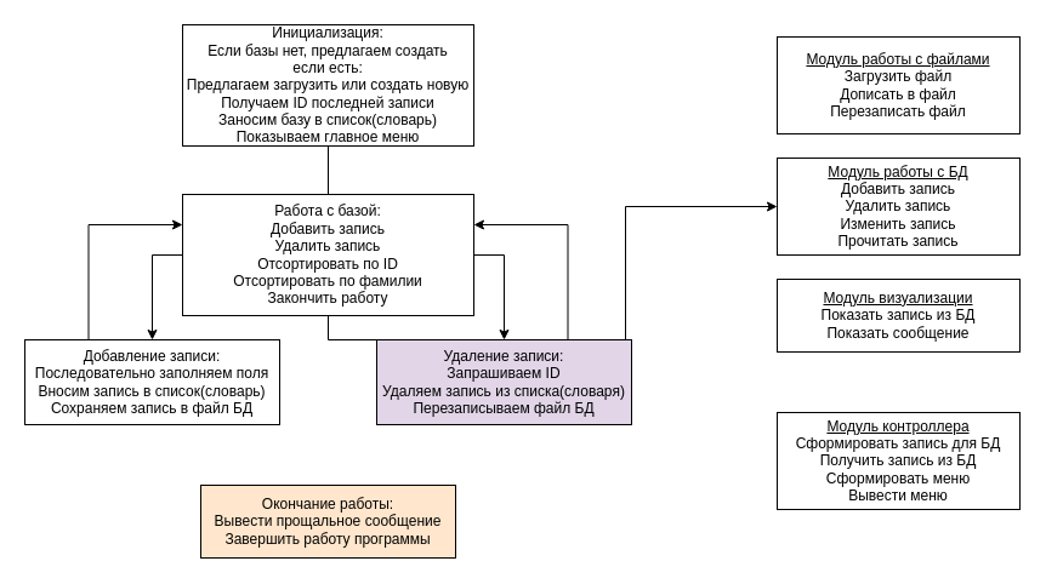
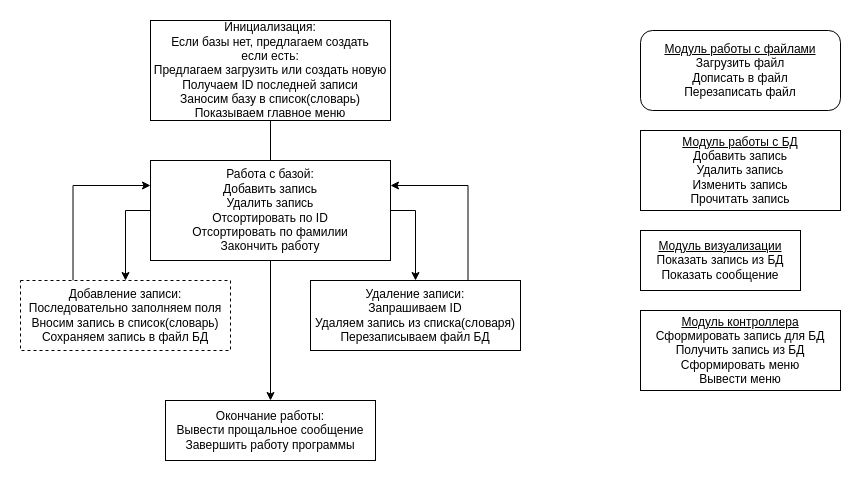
  <mxCell id="0" />
  <mxCell id="1" parent="0" />
  <mxCell id="2" style="edgeStyle=orthogonalEdgeStyle;rounded=0;orthogonalLoop=1;jettySize=auto;html=1;exitX=0.5;exitY=1;exitDx=0;exitDy=0;entryX=0.5;entryY=0;entryDx=0;entryDy=0;endArrow=none;" edge="1" parent="1" source="3" target="11"><mxGeometry relative="1" as="geometry" /></mxCell>
  <mxCell id="3" value="Инициализация:&lt;br&gt;Если базы нет, предлагаем создать&lt;br&gt;если есть:&lt;br&gt;Предлагаем загрузить или создать новую&lt;br&gt;Получаем ID последней записи&lt;br&gt;Заносим базу в список(словарь)&lt;br&gt;Показываем главное меню" style="rounded=0;whiteSpace=wrap;html=1;" vertex="1" parent="1"><mxGeometry x="150" y="20" width="240" height="100" as="geometry" /></mxCell>
  <mxCell id="4" style="edgeStyle=orthogonalEdgeStyle;rounded=0;orthogonalLoop=1;jettySize=auto;html=1;exitX=0.25;exitY=0;exitDx=0;exitDy=0;entryX=0;entryY=0.25;entryDx=0;entryDy=0;" edge="1" parent="1" source="5" target="11"><mxGeometry relative="1" as="geometry" /></mxCell>
- <mxCell id="5" value="Добавление записи:&lt;br&gt;Последовательно заполняем поля&lt;br&gt;Вносим запись в список(словарь)&lt;br&gt;Сохраняем запись в файл БД" style="rounded=0;whiteSpace=wrap;html=1;" vertex="1" parent="1"><mxGeometry x="20" y="280" width="210" height="70" as="geometry" /></mxCell>
+ <mxCell id="5" value="Добавление записи:&lt;br&gt;Последовательно заполняем поля&lt;br&gt;Вносим запись в список(словарь)&lt;br&gt;Сохраняем запись в файл БД" style="rounded=0;whiteSpace=wrap;html=1;dashed=1;" vertex="1" parent="1"><mxGeometry x="20" y="280" width="210" height="70" as="geometry" /></mxCell>
  <mxCell id="6" style="edgeStyle=orthogonalEdgeStyle;rounded=0;orthogonalLoop=1;jettySize=auto;html=1;exitX=0.75;exitY=0;exitDx=0;exitDy=0;entryX=1;entryY=0.25;entryDx=0;entryDy=0;" edge="1" parent="1" source="7" target="11"><mxGeometry relative="1" as="geometry" /></mxCell>
- <mxCell id="7" value="Удаление записи:&lt;br&gt;Запрашиваем ID&lt;br&gt;Удаляем запись из списка(словаря)&lt;br&gt;Перезаписываем файл БД" style="rounded=0;whiteSpace=wrap;html=1;fillColor=#e1d5e7;" vertex="1" parent="1"><mxGeometry x="310" y="280" width="210" height="70" as="geometry" /></mxCell>
+ <mxCell id="7" value="Удаление записи:&lt;br&gt;Запрашиваем ID&lt;br&gt;Удаляем запись из списка(словаря)&lt;br&gt;Перезаписываем файл БД" style="rounded=0;whiteSpace=wrap;html=1;" vertex="1" parent="1"><mxGeometry x="310" y="280" width="210" height="70" as="geometry" /></mxCell>
  <mxCell id="8" style="edgeStyle=orthogonalEdgeStyle;rounded=0;orthogonalLoop=1;jettySize=auto;html=1;exitX=1;exitY=0.5;exitDx=0;exitDy=0;entryX=0.5;entryY=0;entryDx=0;entryDy=0;" edge="1" parent="1" source="11" target="7"><mxGeometry relative="1" as="geometry" /></mxCell>
  <mxCell id="9" style="edgeStyle=orthogonalEdgeStyle;rounded=0;orthogonalLoop=1;jettySize=auto;html=1;exitX=0;exitY=0.5;exitDx=0;exitDy=0;entryX=0.5;entryY=0;entryDx=0;entryDy=0;" edge="1" parent="1" source="11" target="5"><mxGeometry relative="1" as="geometry" /></mxCell>
- <mxCell id="10" style="edgeStyle=orthogonalEdgeStyle;rounded=0;orthogonalLoop=1;jettySize=auto;html=1;exitX=0.5;exitY=1;exitDx=0;exitDy=0;" edge="1" parent="1" source="11" target="14"><mxGeometry relative="1" as="geometry" /></mxCell>
+ <mxCell id="10" style="edgeStyle=orthogonalEdgeStyle;rounded=0;orthogonalLoop=1;jettySize=auto;html=1;exitX=0.5;exitY=1;exitDx=0;exitDy=0;entryX=0.5;entryY=0;entryDx=0;entryDy=0;" edge="1" parent="1" source="11" target="12"><mxGeometry relative="1" as="geometry" /></mxCell>
  <mxCell id="11" value="Работа с базой:&lt;br&gt;Добавить запись&lt;br&gt;Удалить запись&lt;br&gt;Отсортировать по ID&lt;br&gt;Отсортировать по фамилии&lt;br&gt;Закончить работу" style="rounded=0;whiteSpace=wrap;html=1;" vertex="1" parent="1"><mxGeometry x="150" y="160" width="240" height="100" as="geometry" /></mxCell>
- <mxCell id="12" value="Окончание работы:&lt;br&gt;Вывести прощальное сообщение&lt;br&gt;Завершить работу программы" style="rounded=0;whiteSpace=wrap;html=1;fillColor=#ffe6cc;" vertex="1" parent="1"><mxGeometry x="165" y="400" width="210" height="60" as="geometry" /></mxCell>
- <mxCell id="13" value="&lt;u&gt;Модуль работы с файлами&lt;/u&gt;&lt;br&gt;Загрузить файл&lt;br&gt;Дописать в файл&lt;br&gt;Перезаписать файл" style="rounded=0;whiteSpace=wrap;html=1;" vertex="1" parent="1"><mxGeometry x="640" y="30" width="200" height="80" as="geometry" /></mxCell>
+ <mxCell id="12" value="Окончание работы:&lt;br&gt;Вывести прощальное сообщение&lt;br&gt;Завершить работу программы" style="rounded=0;whiteSpace=wrap;html=1;" vertex="1" parent="1"><mxGeometry x="165" y="400" width="210" height="60" as="geometry" /></mxCell>
+ <mxCell id="13" value="&lt;u&gt;Модуль работы с файлами&lt;/u&gt;&lt;br&gt;Загрузить файл&lt;br&gt;Дописать в файл&lt;br&gt;Перезаписать файл" style="whiteSpace=wrap;html=1;rounded=1;" vertex="1" parent="1"><mxGeometry x="640" y="30" width="200" height="80" as="geometry" /></mxCell>
  <mxCell id="14" value="&lt;u&gt;Модуль работы с БД&lt;/u&gt;&lt;br&gt;Добавить запись&lt;br&gt;Удалить запись&lt;br&gt;Изменить запись&lt;br&gt;Прочитать запись&lt;br&gt;" style="rounded=0;whiteSpace=wrap;html=1;" vertex="1" parent="1"><mxGeometry x="640" y="130" width="200" height="80" as="geometry" /></mxCell>
- <mxCell id="15" value="&lt;u&gt;Модуль визуализации&lt;/u&gt;&lt;br&gt;Показать запись из БД&lt;br&gt;Показать сообщение&lt;br&gt;" style="rounded=0;whiteSpace=wrap;html=1;" vertex="1" parent="1"><mxGeometry x="640" y="230" width="200" height="60" as="geometry" /></mxCell>
- <mxCell id="16" value="&lt;u&gt;Модуль контроллера&lt;/u&gt;&lt;br&gt;Сформировать запись для БД&lt;br&gt;Получить запись из БД&lt;br&gt;Сформировать меню&lt;br&gt;Вывести меню&lt;br&gt;" style="rounded=0;whiteSpace=wrap;html=1;" vertex="1" parent="1"><mxGeometry x="640" y="340" width="200" height="80" as="geometry" /></mxCell>
+ <mxCell id="15" value="&lt;u&gt;Модуль визуализации&lt;/u&gt;&lt;br&gt;Показать запись из БД&lt;br&gt;Показать сообщение&lt;br&gt;" style="rounded=0;whiteSpace=wrap;html=1;" vertex="1" parent="1"><mxGeometry x="640" y="230" width="160" height="60" as="geometry" /></mxCell>
+ <mxCell id="16" value="&lt;u&gt;Модуль контроллера&lt;/u&gt;&lt;br&gt;Сформировать запись для БД&lt;br&gt;Получить запись из БД&lt;br&gt;Сформировать меню&lt;br&gt;Вывести меню&lt;br&gt;" style="rounded=0;whiteSpace=wrap;html=1;" vertex="1" parent="1"><mxGeometry x="640" y="310" width="200" height="80" as="geometry" /></mxCell>
